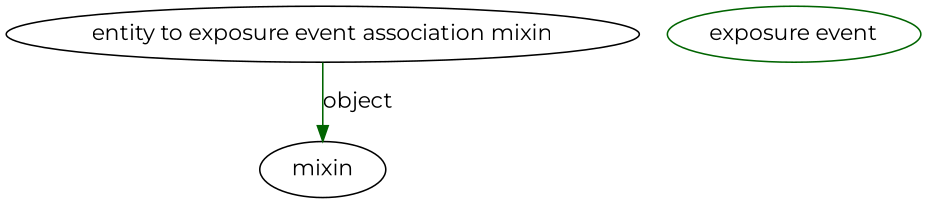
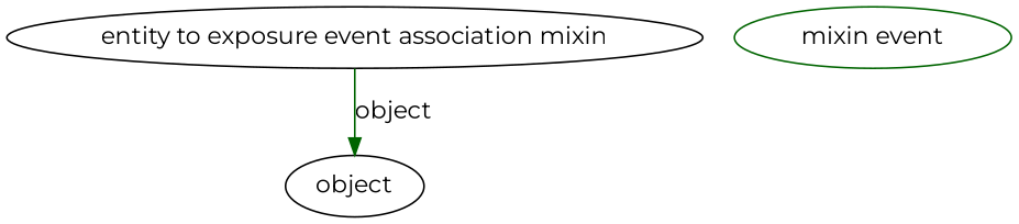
  digraph {
    fontname=Montserrat
    node [color=black fontname=Montserrat]
    n1 [height=0.5 label="entity to exposure event association mixin" width=4.4593]
-   object [height=0.5 width=0.9027 label=mixin]
-   n3 [color=darkgreen height=0.5 label="exposure event" width=1.7693]
+   object [height=0.5 width=0.9027]
+   n3 [color=darkgreen height=0.5 label="mixin event" width=1.7693]
    n1 -> object [color=darkgreen label=object style=solid fontname=Montserrat]
  }
